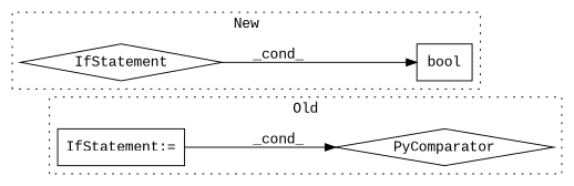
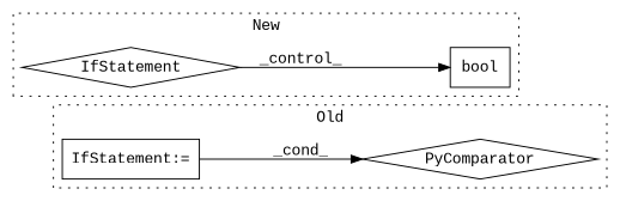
  digraph {
    fontname="Liberation Mono"
    rankdir=LR
    node [fontname="Liberation Mono" l=24 s=940 shape=diamond]
    edge [fontname="Liberation Mono"]
    n1 [a=113 label=PyComparator]
    n2 [a=7 label="IfStatement:=" shape=box]
    n3 [a=32 l="5,1" label=bool s="429,435" shape=box]
    n4 [a=25 l=74 label=IfStatement s=494]
    subgraph cluster_1 {
      label=Old
      style=dotted
      n1
      n2
    }
    subgraph cluster_2 {
      label=New
      style=dotted
      n3
      n4
    }
    n2 -> n1 [label=_cond_]
-   n4 -> n3 [label=_cond_]
+   n4 -> n3 [label=_control_]
  }
